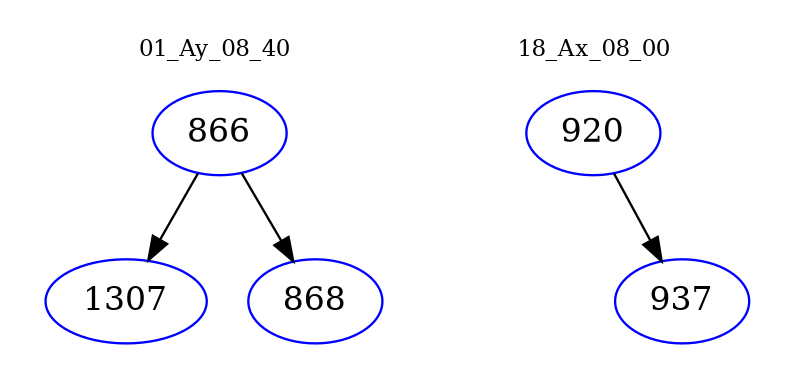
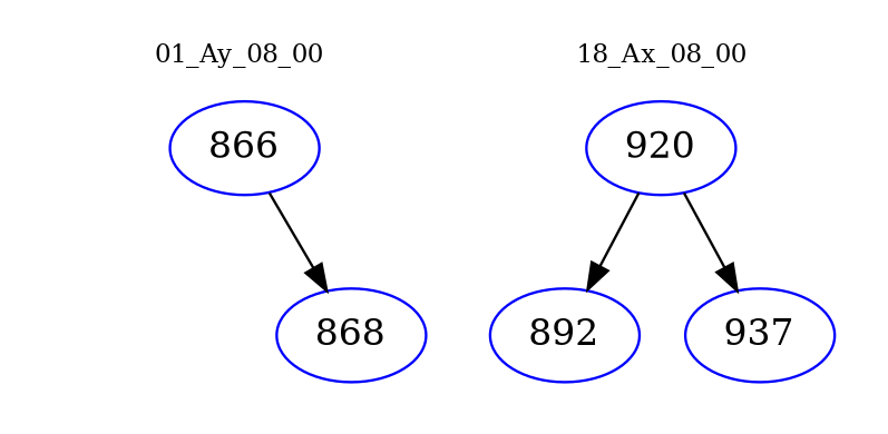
  digraph {
    node [color=blue]
    edge [color=black]
    n1 [label=866]
-   n2 [label=1307]
    n3 [label=868]
    n4 [label=920]
+   n5 [label=892]
    n6 [label=937]
    subgraph cluster_1 {
      color=white
      fontsize=10
-     label="01_Ay_08_40"
+     label="01_Ay_08_00"
      n1
-     n2
      n3
    }
    subgraph cluster_2 {
      color=white
      fontsize=10
      label="18_Ax_08_00"
      n4
+     n5
      n6
    }
-   n1 -> n2
    n1 -> n3
+   n4 -> n5
    n4 -> n6
  }
